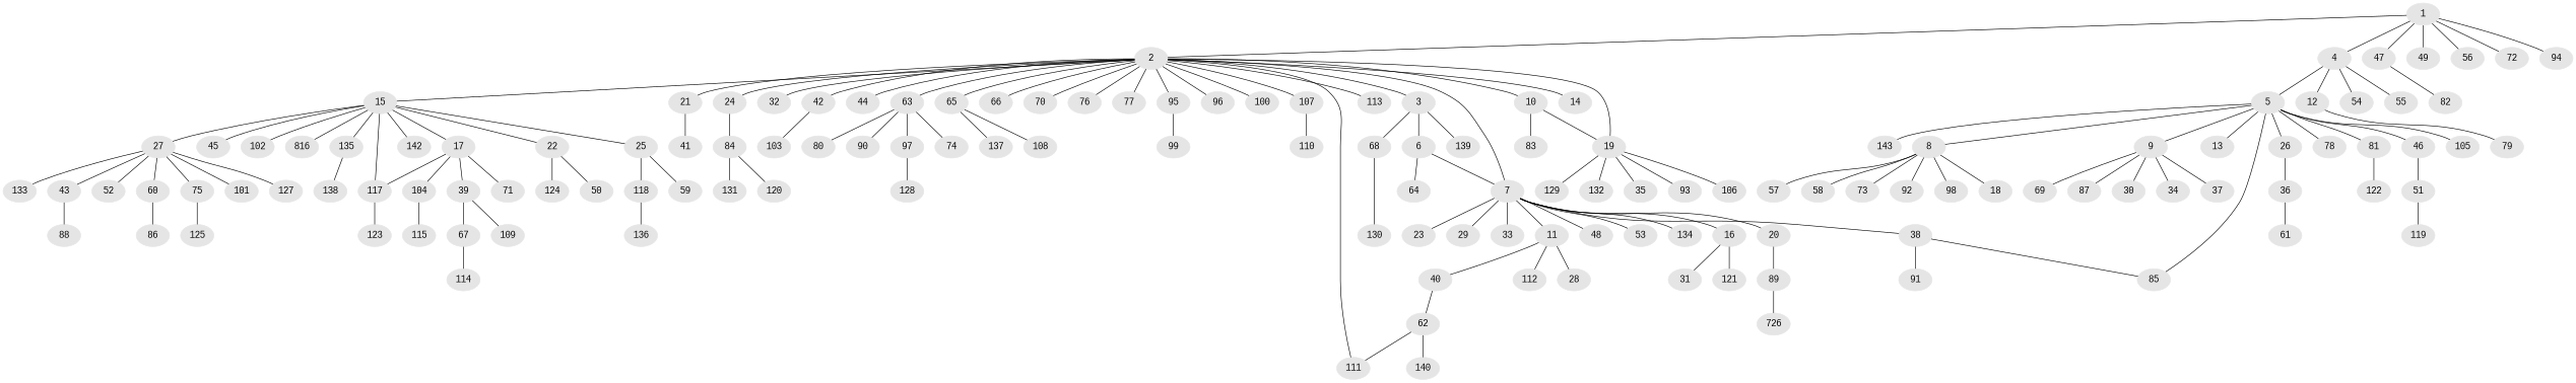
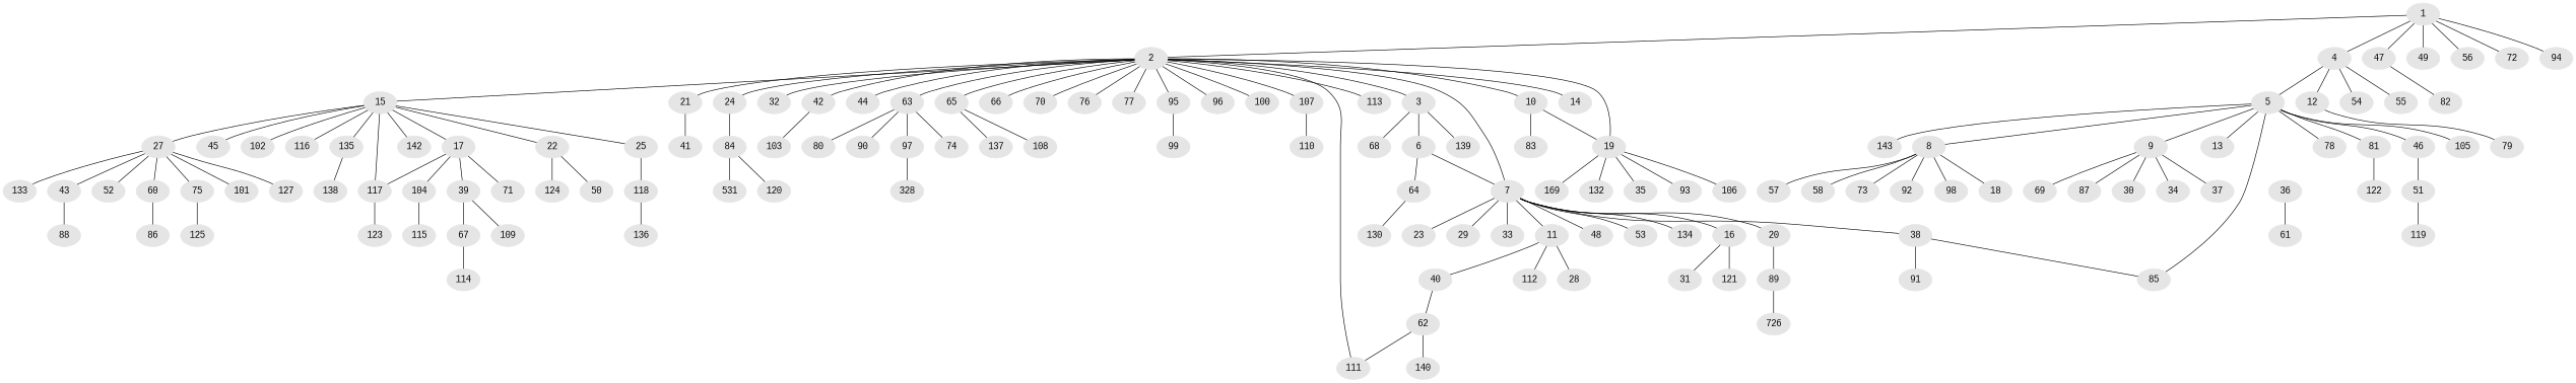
  graph {
    fontname="Liberation Mono"
    node [color=gray90 fontname="Liberation Mono" style=filled]
    edge [fontname="Liberation Mono"]
    1
    2
    4
    47
    49
    56
    72
    94
    3
    7
    10
    14
    15
    19
    21
    24
    32
    42
    44
    63
    65
    66
    70
    76
    77
    95
    96
    100
    107
    111
    113
    5
    12
    54
    55
    82
    6
    68
    139
    11
    16
    20
    23
    29
    33
    38
    48
    53
    134
    83
    17
    22
    25
    27
    45
    102
-   116 [label=816]
+   116
    117
    135
    142
    35
    93
    106
-   129
+   129 [label=169]
    132
    41
    84
    103
    74
    80
    90
    97
    108
    137
    99
    110
    64
    8
    9
    13
-   26
    46
    78
    81
    85
    105
    n87 [label=143]
    79
    18
    57
    58
    73
    92
    98
    30
    34
    37
    69
    87
    36
    51
    122
    130
    28
    40
    112
    31
    121
    89
    91
    62
    39
    71
    104
    50
    124
-   59
    118
    43
    52
    60
    75
    101
    127
    133
    123
    138
    67
    109
    115
    n131 [label=726]
    120
-   131
+   131 [label=531]
    136
    61
    88
    86
    125
    114
    140
    119
-   128
+   128 [label=328]
    1 -- 2
    1 -- 4
    1 -- 47
    1 -- 49
    1 -- 56
    1 -- 72
    1 -- 94
    2 -- 3
    2 -- 7
    2 -- 10
    2 -- 14
    2 -- 15
    2 -- 19
    2 -- 21
    2 -- 24
    2 -- 32
    2 -- 42
    2 -- 44
    2 -- 63
    2 -- 65
    2 -- 66
    2 -- 70
    2 -- 76
    2 -- 77
    2 -- 95
    2 -- 96
    2 -- 100
    2 -- 107
    2 -- 111
    2 -- 113
    4 -- 5
    4 -- 12
    4 -- 54
    4 -- 55
    47 -- 82
    3 -- 6
    3 -- 68
    3 -- 139
    7 -- 11
    7 -- 16
    7 -- 20
    7 -- 23
    7 -- 29
    7 -- 33
    7 -- 38
    7 -- 48
    7 -- 53
    7 -- 134
    10 -- 19
    10 -- 83
    15 -- 17
    15 -- 22
    15 -- 25
    15 -- 27
    15 -- 45
    15 -- 102
    15 -- 116
    15 -- 117
    15 -- 135
    15 -- 142
    19 -- 35
    19 -- 93
    19 -- 106
    19 -- 129
    19 -- 132
    21 -- 41
    24 -- 84
    42 -- 103
    63 -- 74
    63 -- 80
    63 -- 90
    63 -- 97
    65 -- 108
    65 -- 137
    95 -- 99
    107 -- 110
    5 -- 8
    5 -- 9
    5 -- 13
-   5 -- 26
    5 -- 46
    5 -- 78
    5 -- 81
    5 -- 85
    5 -- 105
    5 -- n87
    12 -- 79
    6 -- 7
    6 -- 64
    11 -- 28
    11 -- 40
    11 -- 112
    16 -- 31
    16 -- 121
    20 -- 89
    38 -- 85
    38 -- 91
    17 -- 117
    17 -- 39
    17 -- 71
    17 -- 104
    22 -- 50
    22 -- 124
-   25 -- 59
    25 -- 118
    27 -- 43
    27 -- 52
    27 -- 60
    27 -- 75
    27 -- 101
    27 -- 127
    27 -- 133
    117 -- 123
    135 -- 138
    84 -- 120
    84 -- 131
    97 -- 128
-   68 -- 130
+   64 -- 130
    8 -- 18
    8 -- 57
    8 -- 58
    8 -- 73
    8 -- 92
    8 -- 98
    9 -- 30
    9 -- 34
    9 -- 37
    9 -- 69
    9 -- 87
-   26 -- 36
    46 -- 51
    81 -- 122
    36 -- 61
    51 -- 119
    40 -- 62
    89 -- n131
    62 -- 111
    62 -- 140
    39 -- 67
    39 -- 109
    104 -- 115
    118 -- 136
    43 -- 88
    60 -- 86
    75 -- 125
    67 -- 114
  }
